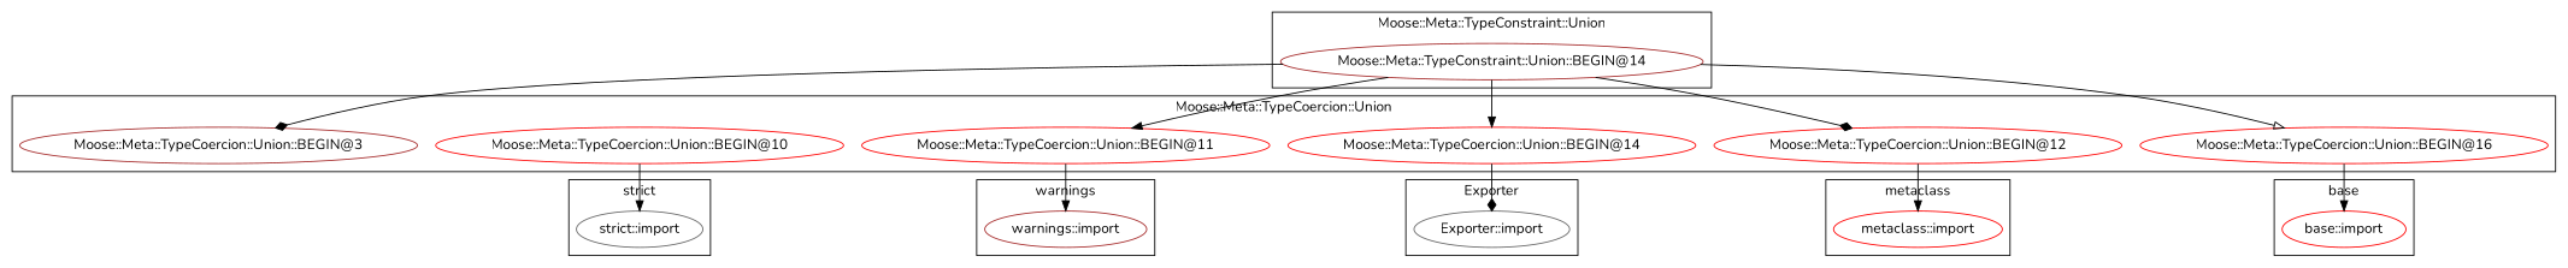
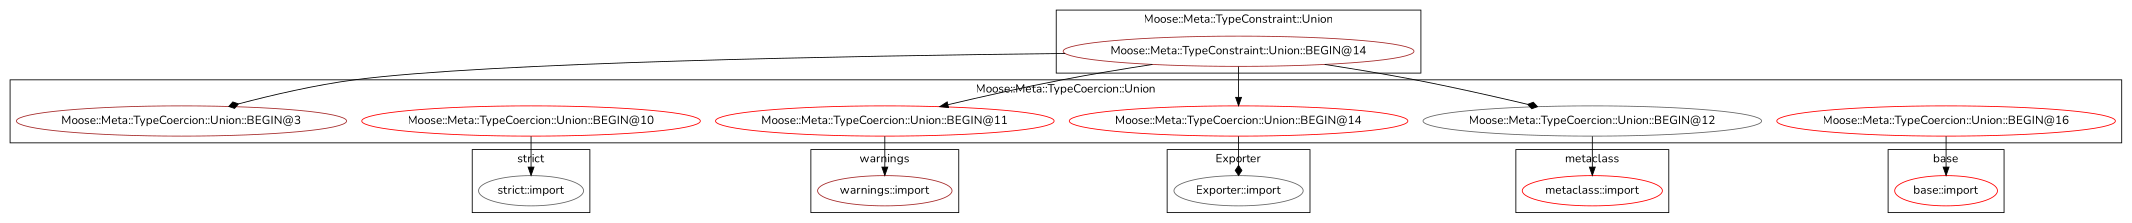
  digraph {
    fontname=Nunito
    node [color=red fontname=Nunito]
    edge [arrowhead=normal fontname=Nunito]
    "base::import"
    "strict::import" [color=gray40]
    "metaclass::import"
    "Moose::Meta::TypeCoercion::Union::BEGIN@10"
    "Moose::Meta::TypeCoercion::Union::BEGIN@11"
    "Moose::Meta::TypeCoercion::Union::BEGIN@14"
-   "Moose::Meta::TypeCoercion::Union::BEGIN@12"
+   "Moose::Meta::TypeCoercion::Union::BEGIN@12" [color=gray40]
    "Moose::Meta::TypeCoercion::Union::BEGIN@3" [color=brown]
    "Moose::Meta::TypeCoercion::Union::BEGIN@16"
    "Exporter::import" [color=gray40]
    "warnings::import" [color=brown]
    "Moose::Meta::TypeConstraint::Union::BEGIN@14" [color=brown]
    subgraph cluster_1 {
      label=base
      "base::import"
    }
    subgraph cluster_2 {
      label="strict"
      "strict::import"
    }
    subgraph cluster_3 {
      label=metaclass
      "metaclass::import"
    }
    subgraph cluster_4 {
      label="Moose::Meta::TypeCoercion::Union"
      "Moose::Meta::TypeCoercion::Union::BEGIN@10"
      "Moose::Meta::TypeCoercion::Union::BEGIN@11"
      "Moose::Meta::TypeCoercion::Union::BEGIN@14"
      "Moose::Meta::TypeCoercion::Union::BEGIN@12"
      "Moose::Meta::TypeCoercion::Union::BEGIN@3"
      "Moose::Meta::TypeCoercion::Union::BEGIN@16"
    }
    subgraph cluster_5 {
      label=Exporter
      "Exporter::import"
    }
    subgraph cluster_6 {
      label=warnings
      "warnings::import"
    }
    subgraph cluster_7 {
      label="Moose::Meta::TypeConstraint::Union"
      "Moose::Meta::TypeConstraint::Union::BEGIN@14"
    }
    "Moose::Meta::TypeCoercion::Union::BEGIN@10" -> "strict::import"
    "Moose::Meta::TypeCoercion::Union::BEGIN@11" -> "warnings::import"
    "Moose::Meta::TypeCoercion::Union::BEGIN@14" -> "Exporter::import" [arrowhead=diamond]
    "Moose::Meta::TypeCoercion::Union::BEGIN@12" -> "metaclass::import"
    "Moose::Meta::TypeCoercion::Union::BEGIN@16" -> "base::import"
    "Moose::Meta::TypeConstraint::Union::BEGIN@14" -> "Moose::Meta::TypeCoercion::Union::BEGIN@11"
    "Moose::Meta::TypeConstraint::Union::BEGIN@14" -> "Moose::Meta::TypeCoercion::Union::BEGIN@14"
    "Moose::Meta::TypeConstraint::Union::BEGIN@14" -> "Moose::Meta::TypeCoercion::Union::BEGIN@12" [arrowhead=diamond]
    "Moose::Meta::TypeConstraint::Union::BEGIN@14" -> "Moose::Meta::TypeCoercion::Union::BEGIN@3" [arrowhead=diamond]
-   "Moose::Meta::TypeConstraint::Union::BEGIN@14" -> "Moose::Meta::TypeCoercion::Union::BEGIN@16" [arrowhead=onormal]
  }
